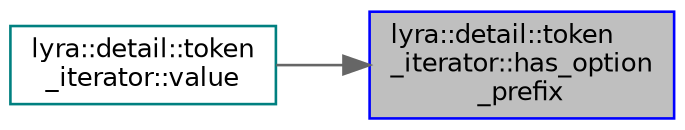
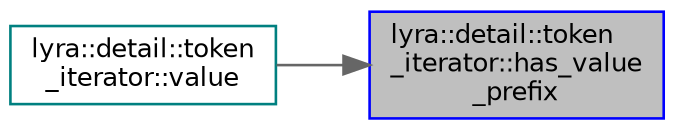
  digraph {
    rankdir=RL
    node [fontname=Helvetica fontsize=10 shape=record style=filled]
-   n1 [color=blue fillcolor=grey75 fontcolor=black height=0.2 label="lyra::detail::token\l_iterator::has_option\l_prefix" width=0.4]
+   n1 [color=blue fillcolor=grey75 fontcolor=black height=0.2 label="lyra::detail::token\l_iterator::has_value\l_prefix" width=0.4]
    n2 [color=teal fillcolor=white height=0.2 label="lyra::detail::token\l_iterator::value" width=0.4]
    n1 -> n2 [color=gray40 dir=back fontname=Helvetica fontsize=10 labelfontname=Helvetica labelfontsize=10 style=solid]
  }
